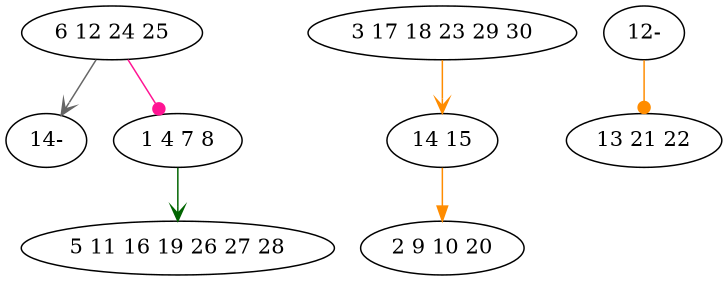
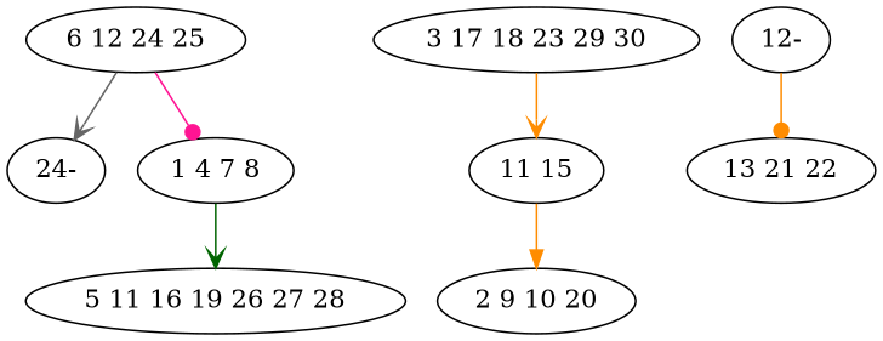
  digraph {
    edge [arrowhead=vee color=darkorange]
    n1 [label="6 12 24 25"]
-   n2 [label="14-"]
+   n2 [label="24-"]
    n3 [label="1 4 7 8"]
    n4 [label="5 11 16 19 26 27 28"]
    n5 [label="3 17 18 23 29 30"]
-   n6 [label="14 15"]
+   n6 [label="11 15"]
    n7 [label="2 9 10 20"]
    n8 [label="12-"]
    n9 [label="13 21 22"]
    n1 -> n2 [color=gray40]
    n1 -> n3 [arrowhead=dot color=deeppink]
    n3 -> n4 [color=darkgreen]
    n5 -> n6
    n6 -> n7 [arrowhead=normal]
    n8 -> n9 [arrowhead=dot]
  }
